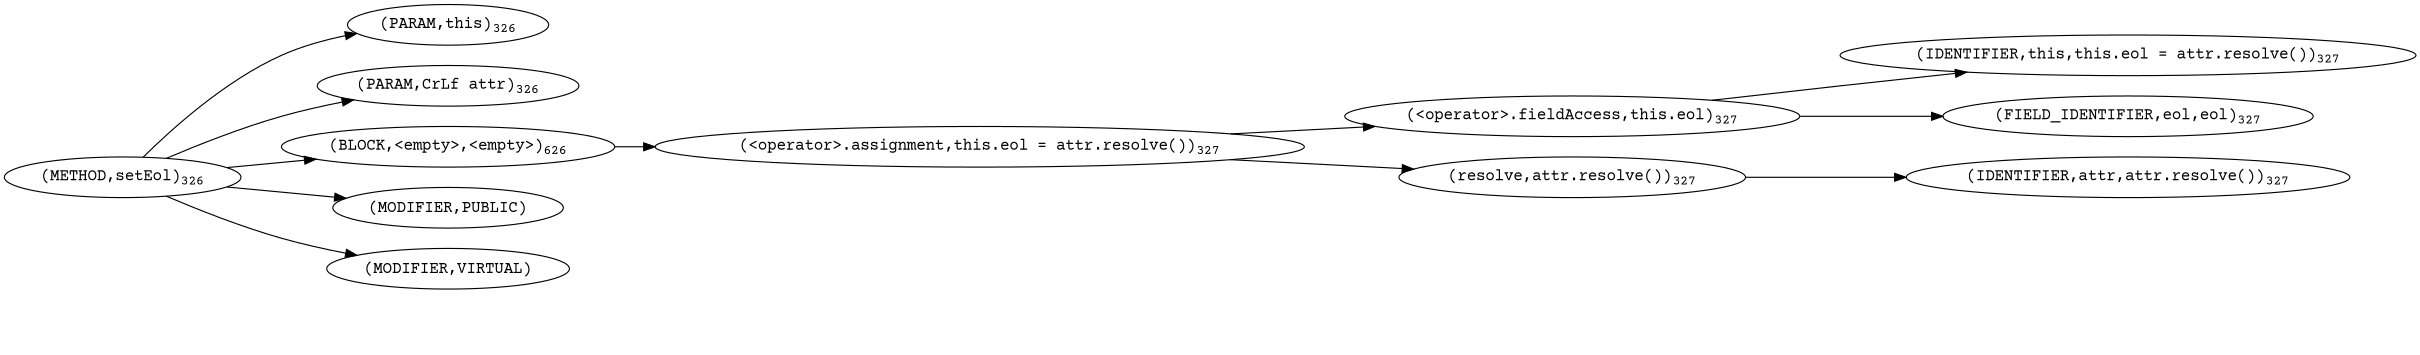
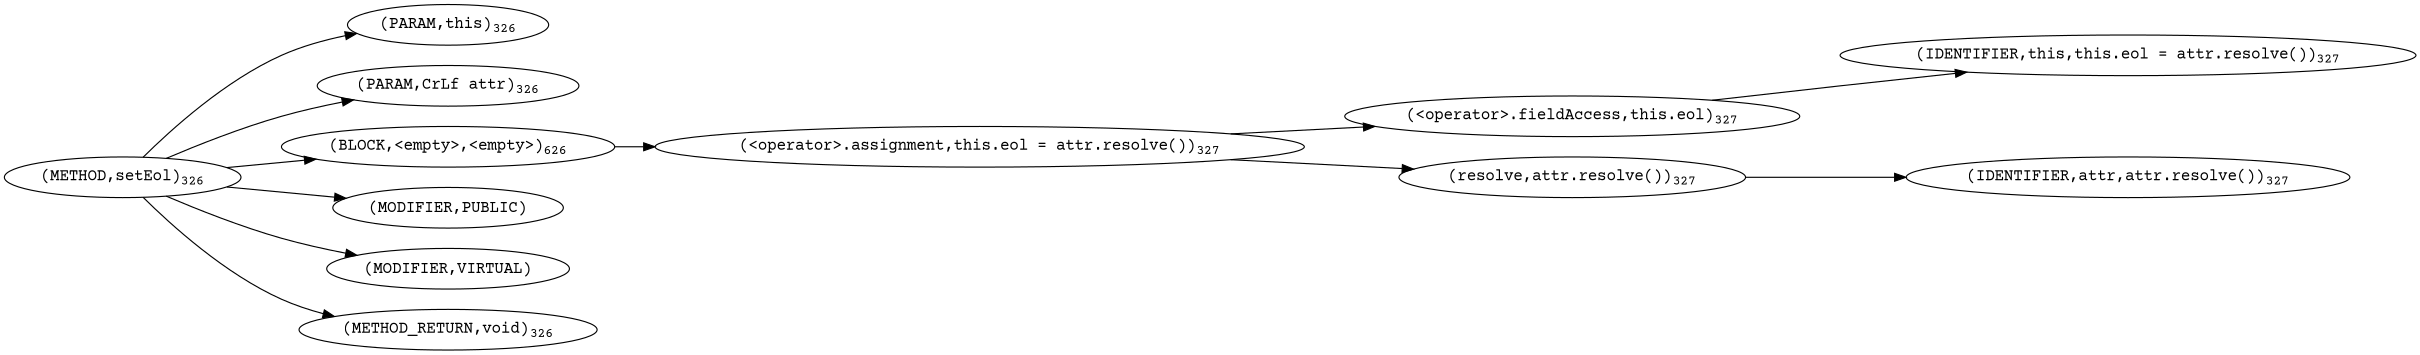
  digraph {
    fontname="Courier Prime"
    rankdir=LR
    node [fontname="Courier Prime"]
    edge [fontname="Courier Prime"]
    n1 [label=<(METHOD,setEol)<SUB>326</SUB>>]
    n2 [label=<(PARAM,this)<SUB>326</SUB>>]
    n3 [label=<(PARAM,CrLf attr)<SUB>326</SUB>>]
    n4 [label=<(BLOCK,&lt;empty&gt;,&lt;empty&gt;)<SUB>626</SUB>>]
    n5 [label=<(MODIFIER,PUBLIC)>]
    n6 [label=<(MODIFIER,VIRTUAL)>]
+   n7 [label=<(METHOD_RETURN,void)<SUB>326</SUB>>]
    n8 [label=<(&lt;operator&gt;.assignment,this.eol = attr.resolve())<SUB>327</SUB>>]
    n9 [label=<(&lt;operator&gt;.fieldAccess,this.eol)<SUB>327</SUB>>]
    n10 [label=<(resolve,attr.resolve())<SUB>327</SUB>>]
    n11 [label=<(IDENTIFIER,this,this.eol = attr.resolve())<SUB>327</SUB>>]
-   n12 [label=<(FIELD_IDENTIFIER,eol,eol)<SUB>327</SUB>>]
    n13 [label=<(IDENTIFIER,attr,attr.resolve())<SUB>327</SUB>>]
    n1 -> n2
    n1 -> n3
    n1 -> n4
    n1 -> n5
    n1 -> n6
+   n1 -> n7
    n4 -> n8
    n8 -> n9
    n8 -> n10
    n9 -> n11
-   n9 -> n12
    n10 -> n13
  }
